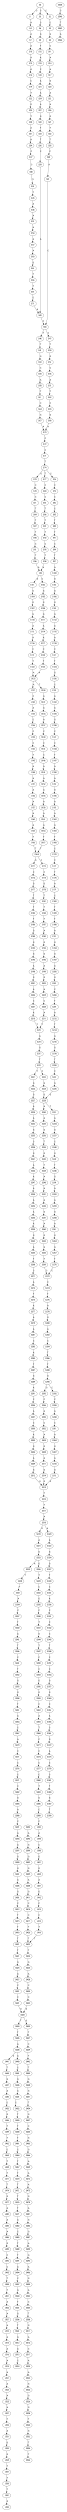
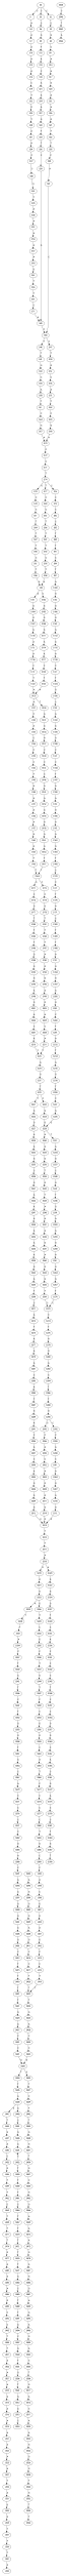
  strict digraph {
    fontname=Roboto
    node [fontname=Roboto]
    edge [fontname=Roboto]
    S0
    S1
    S2
    S3
    S4
    S5
    S6
    S7
    S8
    S9
    S10
    S11
    S12
    S13
    S14
    S15
    S16
    S17
    S18
    S19
    S20
    S21
    S22
    S23
    S24
    S25
    S26
    S27
    S28
    S29
    S30
    S31
    S32
    S33
    S34
    S35
    S36
    S37
    S38
    S39
    S40
    S41
    S42
    S43
    S44
    S45
    S46
    S47
    S48
    S49
    S50
    S51
    S52
    S53
    S54
    S55
    S56
    S57
    S58
    S59
    S60
    S61
    S62
    S63
    S64
    S65
    S66
    S67
    S68
    S69
    S70
    S71
    S72
    S73
    S74
    S75
    S76
    S77
    S78
    S79
    S80
    S81
    S82
    S83
    S84
    S85
    S86
    S87
    S88
    S89
    S90
    S91
    S92
    S93
    S94
    S95
    S96
    S97
    S98
    S99
    S100
    S101
    S102
    S103
    S104
    S105
    S106
    S107
    S108
    S109
    S110
    S111
    S112
    S113
    S114
    S115
    S116
    S117
    S118
    S119
    S120
    S121
    S122
    S123
    S124
    S125
    S126
    S127
    S128
    S129
    S130
    S131
    S132
    S133
    S134
    S135
    S136
    S137
    S138
    S139
    S140
    S141
    S142
    S143
    S144
    S145
    S146
    S147
    S148
    S149
    S150
    S151
    S152
    S153
    S154
    S155
    S156
    S157
    S158
    S159
    S160
    S161
    S162
    S163
    S164
    S165
    S166
    S167
    S168
    S169
    S170
    S171
    S172
    S173
    S174
    S175
    S176
    S177
    S178
    S179
    S180
    S181
    S182
    S183
    S184
    S185
    S186
    S187
    S188
    S189
    S190
    S191
    S192
    S193
    S194
    S195
    S196
    S197
    S198
    S199
    S200
    S201
    S202
    S203
    S204
    S205
    S206
    S207
    S208
    S209
    S210
    S211
    S212
    S213
    S214
    S215
    S216
    S217
    S218
    S219
    S220
    S221
    S222
    S223
    S224
    S225
    S226
    S227
    S228
    S229
    S230
    S231
    S232
    S233
    S234
    S235
    S236
    S237
    S238
    S239
    S240
    S241
    S242
    S243
    S244
    S245
    S246
    S247
    S248
    S249
    S250
    S251
    S252
    S253
    S254
    S255
    S256
    S257
    S258
    S259
    S260
    S261
    S262
    S263
    S264
    S265
    S266
    S267
    S268
    S269
    S270
    S271
    S272
    S273
    S274
    S275
    S276
    S277
    S278
    S279
    S280
    S281
    S282
    S283
    S284
    S285
    S286
    S287
    S288
    S289
    S290
    S291
    S292
    S293
    S294
    S295
    S296
    S297
    S298
    S299
    S300
    S301
    S302
    S303
    S304
    S305
    S306
    S307
    S308
    S309
    S310
    S311
    S312
    S313
    S314
    S315
    S316
    S317
    S318
    S319
    S320
    S321
    S322
    S323
    S324
    S325
    S326
    S327
    S328
    S329
    S330
    S331
    S332
    S333
    S334
    S335
    S336
    S337
    S338
    S339
    S340
    S341
    S342
    S343
    S344
    S345
    S346
    S347
    S348
    S349
    S350
    S351
    S352
    S353
    S354
    S355
    S356
    S357
    S358
    S359
    S360
    S361
    S362
    S363
    S364
    S365
    S366
    S367
    S368
    S369
    S370
    S371
    S372
    S373
    S374
    S375
    S376
    S377
    S378
    S379
    S380
    S381
    S382
    S383
    S384
    S385
    S386
    S387
    S388
    S389
    S390
    S391
    S392
    S394
    S395
    S393
    S396
    S397
    S398
    S399
    S400
    S401
    S402
    S403
    S404
    S405
    S406
    S407
    S408
    S409
    S410
    S411
    S412
    S413
    S414
    S415
    S416
    S417
    S418
    S419
    S420
    S421
    S422
    S423
    S424
    S425
    S426
    S427
    S428
    S429
    S430
    S431
    S432
    S433
    S434
    S435
    S436
    S437
    S438
    S439
    S440
    S441
    S442
    S443
    n445 [label=S644]
    S445
    S446
    S447
    S448
    S449
    S450
    S451
    S452
    S453
    S454
    S455
    S456
    S457
    S458
    S459
    S460
    S461
    S462
    S463
    S464
    S465
    S466
    S467
    S468
    S469
    S470
    S471
    S472
    S473
    S474
    S475
    S476
    S477
    S478
    S479
    S480
    S481
    S482
    S483
    S484
    S485
    S486
    S487
    S488
    S489
    S490
    S491
    S492
    S493
    S494
    S495
    S496
    S497
    S498
    S499
    S500
    S501
    S502
    S503
    S504
    S505
    S506
    S507
    S508
    S509
    S510
    S511
    S512
    S513
    S514
    S515
    S516
    S517
    S518
    S519
    S520
    S521
    S522
    S523
    S524
    S525
    S526
    S527
    S528
    S529
    S530
    S531
    S532
    S533
    S534
    S535
    S536
    S537
    S539
    S538
    S540
    S541
    S542
    S543
    S544
    S0 -> S1 [label=C]
    S0 -> S2 [label=C]
    S0 -> S3 [label=C]
    S1 -> S4 [label=A]
    S2 -> S5 [label=C]
    S3 -> S6 [label=C]
    S4 -> S7 [label=A]
    S5 -> S8 [label=G]
    S6 -> S9 [label=G]
    S7 -> S10 [label=A]
    S8 -> S11 [label=C]
    S9 -> S12 [label=T]
    S10 -> S13 [label=A]
    S11 -> S14 [label=A]
    S12 -> S15 [label=A]
    S13 -> S16 [label=A]
    S14 -> S17 [label=A]
    S15 -> S18 [label=C]
    S16 -> S19 [label=C]
    S17 -> S20 [label=G]
    S18 -> S21 [label=A]
    S19 -> S22 [label=T]
    S20 -> S23 [label=A]
    S21 -> S24 [label=A]
    S22 -> S25 [label=G]
    S23 -> S26 [label=A]
    S24 -> S27 [label=A]
    S25 -> S28 [label=T]
    S26 -> S29 [label=G]
    S27 -> S30 [label=G]
    S28 -> S31 [label=A]
    S29 -> S32 [label=T]
    S30 -> S33 [label=T]
    S31 -> S34 [label=A]
    S32 -> S35 [label=T]
    S33 -> S36 [label=T]
    S34 -> S37 [label=C]
    S35 -> S38 [label=C]
    S36 -> S39 [label=C]
    S37 -> S40 [label=C]
    S38 -> S41 [label=A]
    S39 -> S42 [label=A]
    S40 -> S43 [label=G]
    S41 -> S44 [label=C]
    S42 -> S44 [label=C]
    S43 -> S45 [label=T]
    S44 -> S46 [label=T]
    S44 -> S47 [label=C]
    S45 -> S48 [label=A]
    S46 -> S49 [label=T]
    S47 -> S50 [label=T]
    S48 -> S51 [label=A]
    S49 -> S52 [label=G]
    S50 -> S53 [label=G]
    S51 -> S54 [label=A]
    S52 -> S55 [label=C]
    S53 -> S56 [label=C]
    S54 -> S57 [label=A]
    S55 -> S58 [label=A]
    S56 -> S59 [label=A]
    S57 -> S60 [label=A]
    S58 -> S61 [label=T]
    S59 -> S62 [label=T]
    S60 -> S63 [label=G]
    S61 -> S64 [label=C]
    S62 -> S65 [label=C]
    S63 -> S66 [label=T]
    S64 -> S67 [label=G]
    S65 -> S68 [label=G]
    S66 -> S69 [label=T]
    S67 -> S70 [label=A]
    S68 -> S70 [label=A]
    S69 -> S71 [label=C]
    S70 -> S72 [label=C]
    S71 -> S42 [label=A]
    S72 -> S73 [label=C]
    S73 -> S74 [label=T]
    S74 -> S75 [label=G]
    S74 -> S76 [label=C]
    S74 -> S77 [label=T]
    S75 -> S78 [label=C]
    S76 -> S79 [label=C]
    S77 -> S80 [label=C]
    S78 -> S81 [label=C]
    S79 -> S82 [label=C]
    S80 -> S83 [label=C]
    S81 -> S84 [label=T]
    S82 -> S85 [label=C]
    S83 -> S86 [label=T]
    S84 -> S87 [label=T]
    S85 -> S88 [label=T]
    S86 -> S89 [label=T]
    S87 -> S90 [label=T]
    S88 -> S91 [label=T]
    S89 -> S92 [label=T]
    S90 -> S93 [label=C]
    S91 -> S94 [label=C]
    S92 -> S95 [label=C]
    S93 -> S96 [label=T]
    S94 -> S97 [label=T]
    S95 -> S98 [label=T]
    S96 -> S99 [label=A]
    S97 -> S100 [label=A]
    S98 -> S99 [label=A]
    S99 -> S101 [label=A]
    S99 -> S102 [label=C]
    S100 -> S103 [label=G]
    S101 -> S104 [label=G]
    S102 -> S105 [label=G]
    S103 -> S106 [label=G]
    S104 -> S107 [label=G]
    S105 -> S108 [label=G]
    S106 -> S109 [label=G]
    S107 -> S110 [label=G]
    S108 -> S111 [label=G]
    S109 -> S112 [label=G]
    S110 -> S113 [label=A]
    S111 -> S114 [label=A]
    S112 -> S115 [label=A]
    S113 -> S116 [label=A]
    S114 -> S117 [label=A]
    S115 -> S118 [label=A]
    S116 -> S119 [label=C]
    S117 -> S120 [label=C]
    S118 -> S121 [label=C]
    S119 -> S122 [label=T]
    S120 -> S123 [label=T]
    S121 -> S124 [label=T]
    S122 -> S125 [label=A]
    S123 -> S125 [label=A]
    S124 -> S126 [label=G]
    S125 -> S127 [label=A]
    S125 -> S128 [label=T]
    S126 -> S129 [label=C]
    S127 -> S130 [label=C]
    S128 -> S131 [label=A]
    S129 -> S132 [label=A]
    S130 -> S133 [label=A]
    S131 -> S134 [label=A]
    S132 -> S135 [label=A]
    S133 -> S136 [label=C]
    S134 -> S137 [label=A]
    S135 -> S138 [label=G]
    S136 -> S139 [label=C]
    S137 -> S140 [label=C]
    S138 -> S141 [label=C]
    S139 -> S142 [label=C]
    S140 -> S143 [label=C]
    S141 -> S144 [label=C]
    S142 -> S145 [label=T]
    S143 -> S146 [label=C]
    S144 -> S147 [label=T]
    S145 -> S148 [label=A]
    S146 -> S149 [label=A]
    S147 -> S150 [label=A]
    S148 -> S151 [label=A]
    S149 -> S152 [label=A]
    S150 -> S153 [label=A]
    S151 -> S154 [label=A]
    S152 -> S155 [label=A]
    S153 -> S156 [label=G]
    S154 -> S157 [label=A]
    S155 -> S158 [label=A]
    S156 -> S159 [label=A]
    S157 -> S160 [label=A]
    S158 -> S161 [label=A]
    S159 -> S162 [label=A]
    S160 -> S163 [label=A]
    S161 -> S164 [label=A]
    S162 -> S165 [label=G]
    S163 -> S166 [label=T]
    S164 -> S167 [label=T]
    S165 -> S168 [label=T]
    S166 -> S169 [label=T]
    S167 -> S169 [label=T]
    S168 -> S170 [label=C]
    S169 -> S171 [label=G]
    S169 -> S172 [label=C]
    S170 -> S173 [label=C]
    S171 -> S174 [label=C]
    S172 -> S175 [label=C]
    S173 -> S176 [label=T]
    S174 -> S177 [label=G]
    S175 -> S178 [label=G]
    S176 -> S179 [label=A]
    S177 -> S180 [label=T]
    S178 -> S181 [label=T]
    S179 -> S182 [label=C]
    S180 -> S183 [label=T]
    S181 -> S184 [label=T]
    S182 -> S185 [label=T]
    S183 -> S186 [label=T]
    S184 -> S187 [label=T]
    S185 -> S188 [label=T]
    S186 -> S189 [label=G]
    S187 -> S190 [label=A]
    S188 -> S191 [label=A]
    S189 -> S192 [label=G]
    S190 -> S193 [label=G]
    S191 -> S194 [label=G]
    S192 -> S195 [label=G]
    S193 -> S196 [label=G]
    S194 -> S197 [label=G]
    S195 -> S198 [label=A]
    S196 -> S199 [label=A]
    S197 -> S200 [label=A]
    S198 -> S201 [label=G]
    S199 -> S202 [label=G]
    S200 -> S203 [label=G]
    S201 -> S204 [label=A]
    S202 -> S205 [label=A]
    S203 -> S206 [label=C]
    S204 -> S207 [label=C]
    S205 -> S208 [label=C]
    S206 -> S209 [label=T]
    S207 -> S210 [label=A]
    S208 -> S211 [label=A]
    S209 -> S212 [label=A]
    S210 -> S213 [label=T]
    S211 -> S213 [label=T]
    S212 -> S214 [label=T]
    S213 -> S215 [label=G]
    S214 -> S216 [label=G]
    S215 -> S217 [label=G]
    S216 -> S218 [label=G]
    S217 -> S219 [label=T]
    S218 -> S220 [label=T]
    S219 -> S221 [label=T]
    S219 -> S222 [label=C]
    S220 -> S223 [label=C]
    S221 -> S224 [label=G]
    S222 -> S225 [label=G]
    S223 -> S226 [label=G]
    S224 -> S227 [label=G]
    S225 -> S228 [label=G]
    S226 -> S228 [label=G]
    S227 -> S229 [label=A]
    S228 -> S230 [label=A]
    S228 -> S231 [label=T]
    S229 -> S232 [label=A]
    S230 -> S233 [label=A]
    S231 -> S234 [label=A]
    S232 -> S235 [label=G]
    S233 -> S236 [label=G]
    S234 -> S237 [label=G]
    S235 -> S238 [label=C]
    S236 -> S239 [label=T]
    S237 -> S240 [label=C]
    S238 -> S241 [label=G]
    S239 -> S242 [label=G]
    S240 -> S243 [label=G]
    S241 -> S244 [label=A]
    S242 -> S245 [label=T]
    S243 -> S246 [label=T]
    S244 -> S247 [label=A]
    S245 -> S248 [label=A]
    S246 -> S249 [label=G]
    S247 -> S250 [label=A]
    S248 -> S251 [label=A]
    S249 -> S252 [label=A]
    S250 -> S253 [label=A]
    S251 -> S254 [label=A]
    S252 -> S255 [label=A]
    S253 -> S256 [label=A]
    S254 -> S257 [label=G]
    S255 -> S258 [label=G]
    S256 -> S259 [label=A]
    S257 -> S260 [label=A]
    S258 -> S261 [label=A]
    S259 -> S262 [label=G]
    S260 -> S263 [label=G]
    S261 -> S264 [label=G]
    S262 -> S265 [label=A]
    S263 -> S266 [label=G]
    S264 -> S267 [label=G]
    S265 -> S268 [label=T]
    S266 -> S269 [label=T]
    S267 -> S270 [label=T]
    S268 -> S271 [label=C]
    S269 -> S272 [label=C]
    S270 -> S272 [label=C]
    S271 -> S273 [label=A]
    S272 -> S274 [label=C]
    S273 -> S275 [label=T]
    S274 -> S276 [label=T]
    S275 -> S277 [label=A]
    S276 -> S278 [label=A]
    S277 -> S279 [label=A]
    S278 -> S280 [label=G]
    S279 -> S281 [label=A]
    S280 -> S282 [label=A]
    S281 -> S283 [label=C]
    S282 -> S284 [label=C]
    S283 -> S285 [label=A]
    S284 -> S286 [label=T]
    S285 -> S287 [label=T]
    S286 -> S288 [label=T]
    S287 -> S289 [label=G]
    S288 -> S290 [label=G]
    S289 -> S291 [label=A]
    S290 -> S292 [label=C]
    S290 -> S293 [label=G]
    S291 -> S294 [label=C]
    S292 -> S295 [label=C]
    S293 -> S296 [label=C]
    S294 -> S297 [label=A]
    S295 -> S298 [label=A]
    S296 -> S299 [label=A]
    S297 -> S300 [label=C]
    S298 -> S301 [label=C]
    S299 -> S302 [label=C]
    S300 -> S303 [label=A]
    S301 -> S304 [label=A]
    S302 -> S305 [label=A]
    S303 -> S306 [label=G]
    S304 -> S307 [label=G]
    S305 -> S308 [label=G]
    S306 -> S309 [label=A]
    S307 -> S310 [label=A]
    S308 -> S311 [label=A]
    S309 -> S312 [label=G]
    S310 -> S313 [label=G]
    S311 -> S314 [label=G]
    S312 -> S315 [label=G]
    S313 -> S315 [label=G]
    S314 -> S315 [label=G]
    S315 -> S316 [label=T]
    S316 -> S317 [label=T]
    S317 -> S318 [label=A]
    S318 -> S319 [label=G]
    S318 -> S320 [label=A]
    S319 -> S321 [label=A]
    S320 -> S322 [label=A]
    S321 -> S323 [label=G]
    S322 -> S324 [label=G]
    S323 -> S325 [label=A]
    S323 -> S326 [label=G]
    S324 -> S327 [label=G]
    S325 -> S328 [label=T]
    S326 -> S329 [label=T]
    S327 -> S330 [label=T]
    S328 -> S331 [label=T]
    S329 -> S332 [label=C]
    S330 -> S333 [label=C]
    S331 -> S334 [label=A]
    S332 -> S335 [label=G]
    S333 -> S336 [label=A]
    S334 -> S337 [label=C]
    S335 -> S338 [label=C]
    S336 -> S339 [label=C]
    S337 -> S340 [label=T]
    S338 -> S341 [label=T]
    S339 -> S342 [label=C]
    S340 -> S343 [label=A]
    S341 -> S344 [label=G]
    S342 -> S345 [label=C]
    S343 -> S346 [label=T]
    S344 -> S347 [label=T]
    S345 -> S348 [label=T]
    S346 -> S349 [label=C]
    S347 -> S350 [label=C]
    S348 -> S351 [label=C]
    S349 -> S352 [label=T]
    S350 -> S353 [label=C]
    S351 -> S354 [label=C]
    S352 -> S355 [label=G]
    S353 -> S356 [label=G]
    S354 -> S357 [label=G]
    S355 -> S358 [label=G]
    S356 -> S359 [label=G]
    S357 -> S360 [label=G]
    S358 -> S361 [label=T]
    S359 -> S362 [label=C]
    S360 -> S363 [label=C]
    S361 -> S364 [label=A]
    S362 -> S365 [label=A]
    S363 -> S366 [label=A]
    S364 -> S367 [label=C]
    S365 -> S368 [label=T]
    S366 -> S369 [label=C]
    S367 -> S370 [label=A]
    S368 -> S371 [label=C]
    S369 -> S372 [label=G]
    S370 -> S373 [label=C]
    S371 -> S374 [label=C]
    S372 -> S375 [label=A]
    S373 -> S376 [label=C]
    S374 -> S377 [label=C]
    S375 -> S378 [label=C]
    S376 -> S379 [label=C]
    S377 -> S380 [label=C]
    S378 -> S381 [label=C]
    S379 -> S382 [label=C]
    S380 -> S383 [label=T]
    S381 -> S384 [label=T]
    S382 -> S385 [label=G]
    S383 -> S386 [label=G]
    S384 -> S387 [label=G]
    S385 -> S388 [label=A]
    S386 -> S389 [label=C]
    S387 -> S390 [label=T]
    S388 -> S391 [label=C]
    S389 -> S392 [label=C]
    S391 -> S394 [label=A]
    S392 -> S395 [label=A]
    S394 -> S397 [label=A]
    S395 -> S398 [label=C]
    S393 -> S396 [label=A]
    S396 -> S399 [label=G]
    S397 -> S400 [label=G]
    S398 -> S401 [label=G]
    S399 -> S402 [label=G]
    S400 -> S403 [label=G]
    S401 -> S404 [label=G]
    S402 -> S405 [label=G]
    S403 -> S406 [label=A]
    S404 -> S407 [label=A]
    S405 -> S408 [label=A]
    S406 -> S409 [label=G]
    S407 -> S410 [label=G]
    S408 -> S411 [label=G]
    S409 -> S412 [label=C]
    S410 -> S413 [label=C]
    S411 -> S414 [label=C]
    S412 -> S415 [label=T]
    S413 -> S416 [label=C]
    S414 -> S417 [label=C]
    S415 -> S418 [label=T]
    S416 -> S419 [label=T]
    S417 -> S420 [label=T]
    S418 -> S421 [label=T]
    S419 -> S422 [label=T]
    S420 -> S422 [label=T]
    S421 -> S423 [label=T]
    S422 -> S424 [label=T]
    S423 -> S425 [label=G]
    S424 -> S426 [label=G]
    S425 -> S427 [label=A]
    S426 -> S428 [label=A]
    S427 -> S429 [label=C]
    S428 -> S430 [label=C]
    S429 -> S431 [label=C]
    S430 -> S432 [label=C]
    S431 -> S433 [label=G]
    S432 -> S433 [label=G]
    S433 -> S434 [label=T]
    S433 -> S435 [label=G]
    S434 -> S436 [label=T]
    S435 -> S437 [label=T]
    S436 -> S438 [label=A]
    S437 -> S439 [label=C]
    S438 -> S440 [label=A]
    S438 -> S441 [label=G]
    S439 -> S442 [label=T]
    S440 -> S443 [label=C]
    S441 -> n445 [label=T]
    S442 -> S445 [label=T]
    S443 -> S446 [label=G]
    n445 -> S447 [label=G]
    S445 -> S448 [label=G]
    S446 -> S449 [label=A]
    S447 -> S450 [label=A]
    S448 -> S451 [label=G]
-   S449 -> S452 [label=C]
+   S452 -> S449 [label=C]
    S450 -> S453 [label=C]
    S451 -> S454 [label=T]
    S452 -> S455 [label=T]
    S453 -> S456 [label=G]
    S454 -> S457 [label=G]
    S455 -> S458 [label=T]
    S456 -> S459 [label=T]
    S457 -> S460 [label=C]
    S458 -> S461 [label=T]
    S459 -> S462 [label=T]
    S460 -> S463 [label=G]
    S461 -> S464 [label=C]
    S462 -> S465 [label=C]
    S463 -> S466 [label=G]
    S464 -> S467 [label=T]
    S465 -> S468 [label=T]
    S466 -> S469 [label=A]
    S467 -> S470 [label=T]
    S468 -> S471 [label=T]
    S469 -> S472 [label=A]
    S470 -> S473 [label=T]
    S471 -> S474 [label=T]
    S472 -> S475 [label=A]
    S473 -> S476 [label=T]
    S474 -> S477 [label=G]
    S475 -> S478 [label=G]
    S476 -> S479 [label=T]
    S477 -> S480 [label=A]
    S478 -> S481 [label=A]
    S479 -> S482 [label=A]
    S480 -> S483 [label=A]
    S481 -> S484 [label=G]
    S482 -> S485 [label=C]
    S483 -> S486 [label=A]
    S484 -> S487 [label=G]
    S485 -> S488 [label=T]
    S486 -> S489 [label=G]
    S487 -> S490 [label=A]
    S488 -> S491 [label=T]
    S489 -> S492 [label=C]
    S490 -> S493 [label=G]
    S491 -> S494 [label=A]
    S492 -> S495 [label=C]
    S493 -> S496 [label=A]
    S494 -> S497 [label=C]
    S495 -> S498 [label=T]
    S496 -> S499 [label=G]
    S497 -> S500 [label=G]
    S498 -> S501 [label=T]
    S499 -> S502 [label=A]
    S500 -> S503 [label=T]
    S501 -> S504 [label=A]
    S502 -> S505 [label=C]
    S503 -> S506 [label=G]
    S504 -> S507 [label=A]
    S505 -> S508 [label=T]
    S506 -> S509 [label=T]
    S507 -> S510 [label=A]
    S508 -> S511 [label=G]
    S509 -> S512 [label=G]
    S510 -> S513 [label=A]
    S511 -> S514 [label=A]
    S512 -> S515 [label=A]
    S513 -> S516 [label=A]
    S514 -> S517 [label=C]
    S515 -> S518 [label=C]
    S516 -> S519 [label=A]
    S517 -> S520 [label=A]
    S519 -> S521 [label=A]
    S520 -> S522 [label=A]
    S521 -> S523 [label=A]
    S522 -> S524 [label=G]
    S523 -> S525 [label=A]
    S524 -> S526 [label=G]
    S525 -> S527 [label=A]
    S526 -> S528 [label=G]
    S527 -> S529 [label=T]
    S528 -> S530 [label=T]
    S529 -> S531 [label=A]
    S530 -> S532 [label=G]
    S531 -> S533 [label=G]
    S532 -> S534 [label=T]
    S533 -> S535 [label=G]
    S534 -> S536 [label=T]
    S535 -> S537 [label=T]
    S537 -> S539 [label=T]
    S539 -> S541 [label=T]
    S538 -> S540 [label=C]
    S540 -> S542 [label=T]
    S541 -> S543 [label=A]
    S542 -> S544 [label=A]
  }
